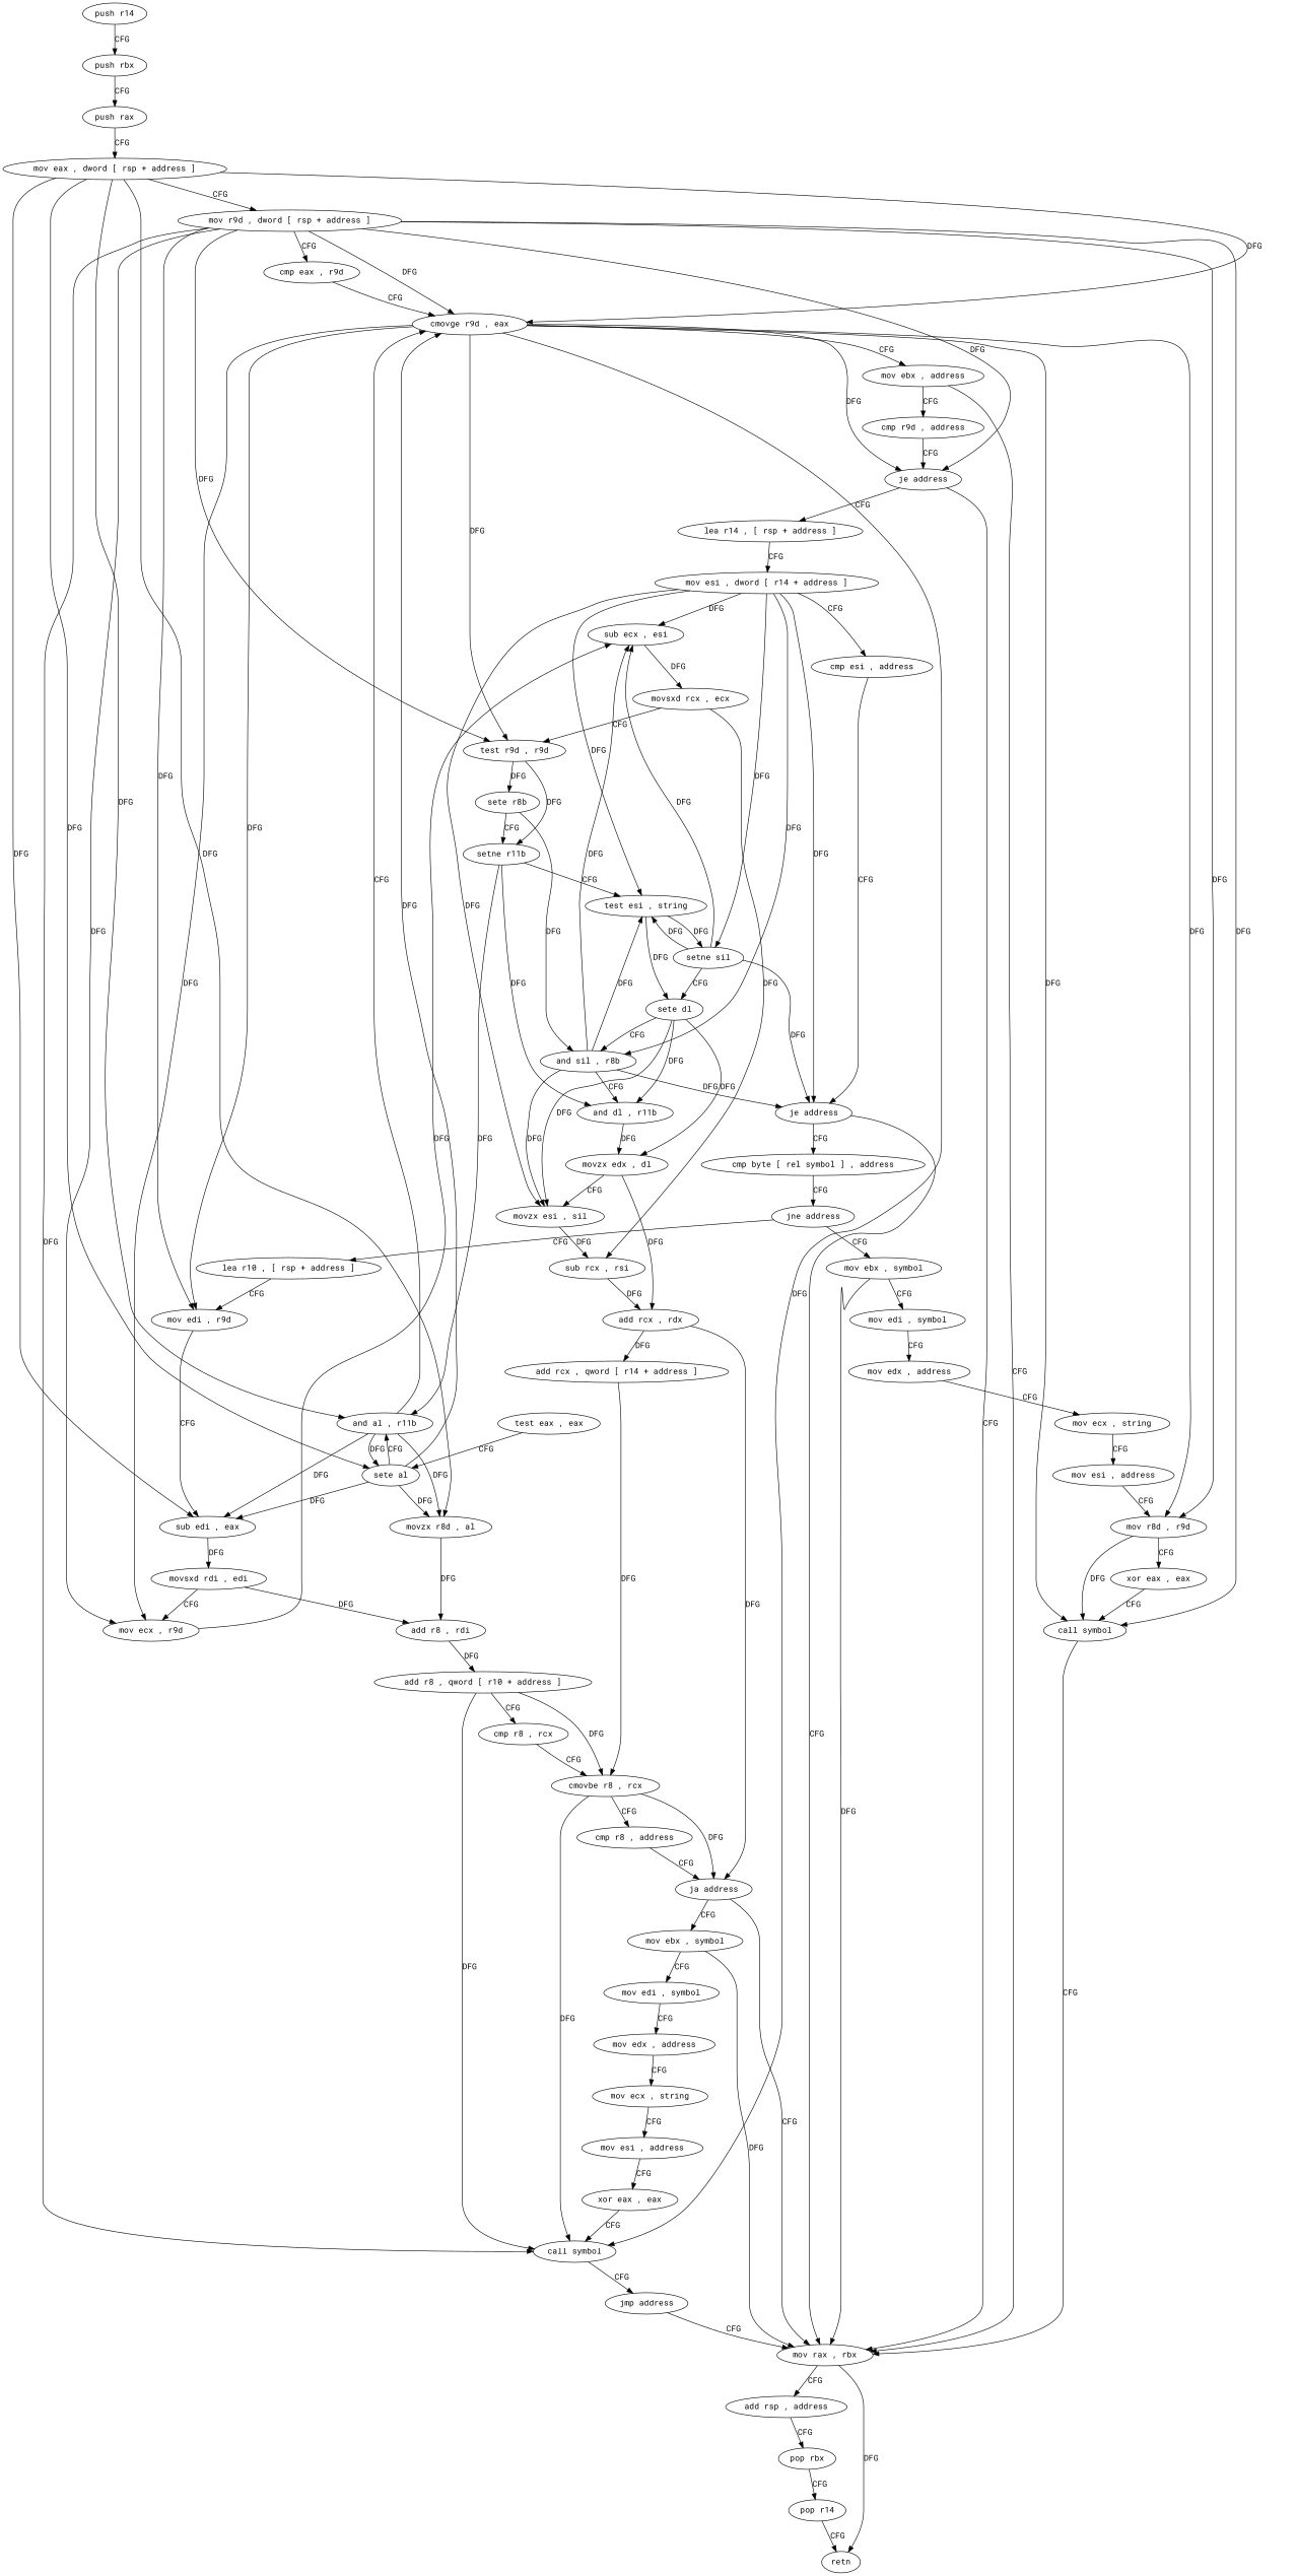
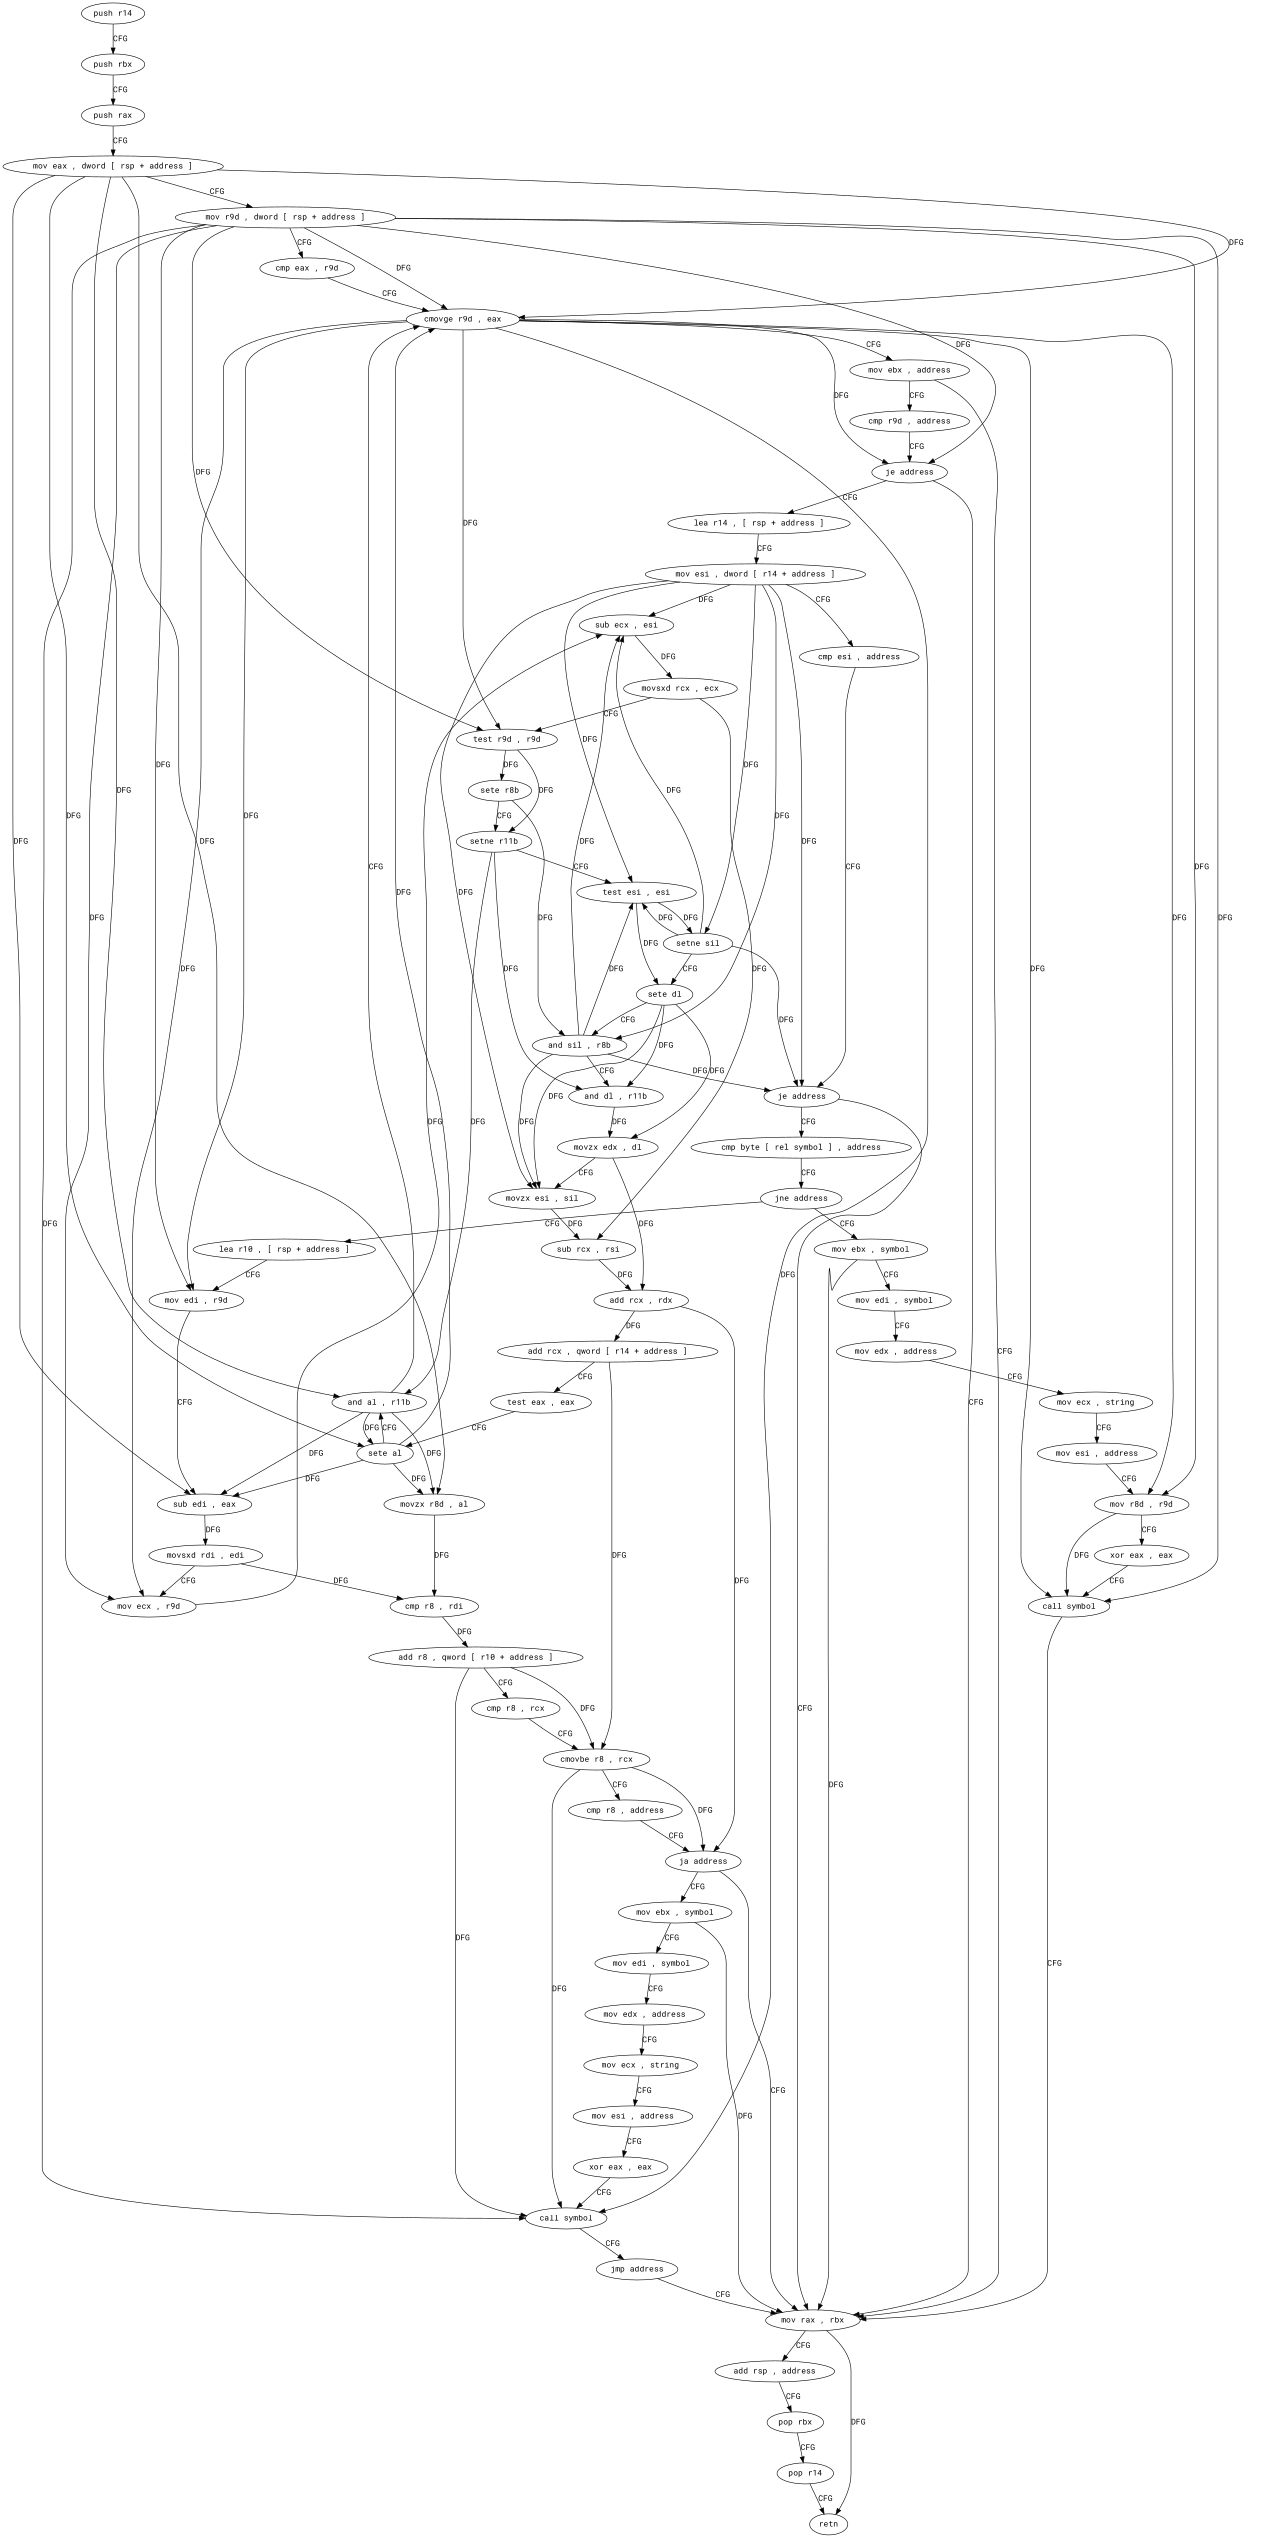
  digraph {
    fontname="Roboto Mono"
    node [fontname="Roboto Mono"]
    edge [fontname="Roboto Mono"]
    n1 [label="push r14"]
    n2 [label="push rbx"]
    n3 [label="push rax"]
    n4 [label="mov eax , dword [ rsp + address ]"]
    n5 [label="mov r9d , dword [ rsp + address ]"]
    n6 [label="cmovge r9d , eax"]
    n7 [label="sub edi , eax"]
    n8 [label="sete al"]
    n9 [label="and al , r11b"]
    n10 [label="movzx r8d , al"]
    n11 [label="cmp eax , r9d"]
    n12 [label="je address"]
    n13 [label="mov r8d , r9d"]
    n14 [label="call symbol"]
    n15 [label="mov edi , r9d"]
    n16 [label="mov ecx , r9d"]
    n17 [label="test r9d , r9d"]
    n18 [label="call symbol"]
    n19 [label="mov ebx , address"]
    n20 [label="movsxd rdi , edi"]
-   n21 [label="add r8 , rdi"]
+   n21 [label="cmp r8 , rdi"]
    n22 [label="mov rax , rbx"]
    n23 [label="lea r14 , [ rsp + address ]"]
    n24 [label="xor eax , eax"]
    n25 [label="sub ecx , esi"]
    n26 [label="sete r8b"]
    n27 [label="setne r11b"]
    n28 [label="jmp address"]
    n29 [label="cmp r9d , address"]
    n30 [label="add rsp , address"]
    n31 [label=retn]
    n32 [label="mov esi , dword [ r14 + address ]"]
    n33 [label="pop rbx"]
    n34 [label="cmp esi , address"]
    n35 [label="je address"]
-   n36 [label="test esi , string"]
+   n36 [label="test esi , esi"]
    n37 [label="setne sil"]
    n38 [label="and sil , r8b"]
    n39 [label="movzx esi , sil"]
    n40 [label="pop r14"]
    n41 [label="cmp byte [ rel symbol ] , address"]
    n42 [label="movsxd rcx , ecx"]
    n43 [label="sete dl"]
    n44 [label="and dl , r11b"]
    n45 [label="sub rcx , rsi"]
    n46 [label="jne address"]
    n47 [label="mov ebx , symbol"]
    n48 [label="lea r10 , [ rsp + address ]"]
    n49 [label="mov edi , symbol"]
    n50 [label="mov edx , address"]
    n51 [label="mov ecx , string"]
    n52 [label="mov esi , address"]
    n53 [label="add r8 , qword [ r10 + address ]"]
    n54 [label="add rcx , rdx"]
    n55 [label="movzx edx , dl"]
    n56 [label="add rcx , qword [ r14 + address ]"]
    n57 [label="ja address"]
    n58 [label="test eax , eax"]
    n59 [label="cmovbe r8 , rcx"]
    n60 [label="cmp r8 , address"]
    n61 [label="cmp r8 , rcx"]
    n62 [label="mov ebx , symbol"]
    n63 [label="mov edi , symbol"]
    n64 [label="mov edx , address"]
    n65 [label="mov ecx , string"]
    n66 [label="mov esi , address"]
    n67 [label="xor eax , eax"]
    n1 -> n2 [label=CFG]
    n2 -> n3 [label=CFG]
    n3 -> n4 [label=CFG]
    n4 -> n5 [label=CFG]
    n4 -> n6 [label=DFG]
    n4 -> n7 [label=DFG]
    n4 -> n8 [label=DFG]
    n4 -> n9 [label=DFG]
    n4 -> n10 [label=DFG]
    n5 -> n6 [label=DFG]
    n5 -> n11 [label=CFG]
    n5 -> n12 [label=DFG]
    n5 -> n13 [label=DFG]
    n5 -> n14 [label=DFG]
    n5 -> n15 [label=DFG]
    n5 -> n16 [label=DFG]
    n5 -> n17 [label=DFG]
    n5 -> n18 [label=DFG]
    n6 -> n12 [label=DFG]
    n6 -> n13 [label=DFG]
    n6 -> n14 [label=DFG]
    n6 -> n15 [label=DFG]
    n6 -> n16 [label=DFG]
    n6 -> n17 [label=DFG]
    n6 -> n18 [label=DFG]
    n6 -> n19 [label=CFG]
    n7 -> n20 [label=DFG]
    n8 -> n6 [label=DFG]
    n8 -> n7 [label=DFG]
    n8 -> n9 [label=CFG]
    n8 -> n10 [label=DFG]
    n9 -> n6 [label=CFG]
    n9 -> n7 [label=DFG]
    n9 -> n8 [label=DFG]
    n9 -> n10 [label=DFG]
    n10 -> n21 [label=DFG]
    n11 -> n6 [label=CFG]
    n12 -> n22 [label=CFG]
    n12 -> n23 [label=CFG]
    n13 -> n14 [label=DFG]
    n13 -> n24 [label=CFG]
    n14 -> n22 [label=CFG]
    n15 -> n7 [label=CFG]
    n16 -> n25 [label=DFG]
    n17 -> n26 [label=DFG]
    n17 -> n27 [label=DFG]
    n18 -> n28 [label=CFG]
    n19 -> n22 [label=CFG]
    n19 -> n29 [label=CFG]
    n20 -> n16 [label=CFG]
    n20 -> n21 [label=DFG]
    n21 -> n53 [label=DFG]
    n22 -> n30 [label=CFG]
    n22 -> n31 [label=DFG]
    n23 -> n32 [label=CFG]
    n24 -> n14 [label=CFG]
    n25 -> n42 [label=DFG]
    n26 -> n27 [label=CFG]
    n26 -> n38 [label=DFG]
    n27 -> n9 [label=DFG]
    n27 -> n36 [label=CFG]
    n27 -> n44 [label=DFG]
    n28 -> n22 [label=CFG]
    n29 -> n12 [label=CFG]
    n30 -> n33 [label=CFG]
    n32 -> n25 [label=DFG]
    n32 -> n34 [label=CFG]
    n32 -> n35 [label=DFG]
    n32 -> n36 [label=DFG]
    n32 -> n37 [label=DFG]
    n32 -> n38 [label=DFG]
    n32 -> n39 [label=DFG]
    n33 -> n40 [label=CFG]
    n34 -> n35 [label=CFG]
    n35 -> n22 [label=CFG]
    n35 -> n41 [label=CFG]
    n36 -> n37 [label=DFG]
    n36 -> n43 [label=DFG]
    n37 -> n25 [label=DFG]
    n37 -> n35 [label=DFG]
    n37 -> n36 [label=DFG]
    n37 -> n43 [label=CFG]
    n38 -> n25 [label=DFG]
    n38 -> n35 [label=DFG]
    n38 -> n36 [label=DFG]
    n38 -> n39 [label=DFG]
    n38 -> n44 [label=CFG]
    n39 -> n45 [label=DFG]
    n40 -> n31 [label=CFG]
    n41 -> n46 [label=CFG]
    n42 -> n17 [label=CFG]
    n42 -> n45 [label=DFG]
    n43 -> n38 [label=CFG]
    n43 -> n39 [label=DFG]
    n43 -> n44 [label=DFG]
    n43 -> n55 [label=DFG]
    n44 -> n55 [label=DFG]
    n45 -> n54 [label=DFG]
    n46 -> n47 [label=CFG]
    n46 -> n48 [label=CFG]
    n47 -> n22 [label=DFG]
    n47 -> n49 [label=CFG]
    n48 -> n15 [label=CFG]
    n49 -> n50 [label=CFG]
    n50 -> n51 [label=CFG]
    n51 -> n52 [label=CFG]
    n52 -> n13 [label=CFG]
    n53 -> n18 [label=DFG]
    n53 -> n59 [label=DFG]
    n53 -> n61 [label=CFG]
    n54 -> n56 [label=DFG]
    n54 -> n57 [label=DFG]
    n55 -> n39 [label=CFG]
    n55 -> n54 [label=DFG]
+   n56 -> n58 [label=CFG]
    n56 -> n59 [label=DFG]
    n57 -> n22 [label=CFG]
    n57 -> n62 [label=CFG]
    n58 -> n8 [label=CFG]
    n59 -> n18 [label=DFG]
    n59 -> n57 [label=DFG]
    n59 -> n60 [label=CFG]
    n60 -> n57 [label=CFG]
    n61 -> n59 [label=CFG]
    n62 -> n22 [label=DFG]
    n62 -> n63 [label=CFG]
    n63 -> n64 [label=CFG]
    n64 -> n65 [label=CFG]
    n65 -> n66 [label=CFG]
    n66 -> n67 [label=CFG]
    n67 -> n18 [label=CFG]
  }
